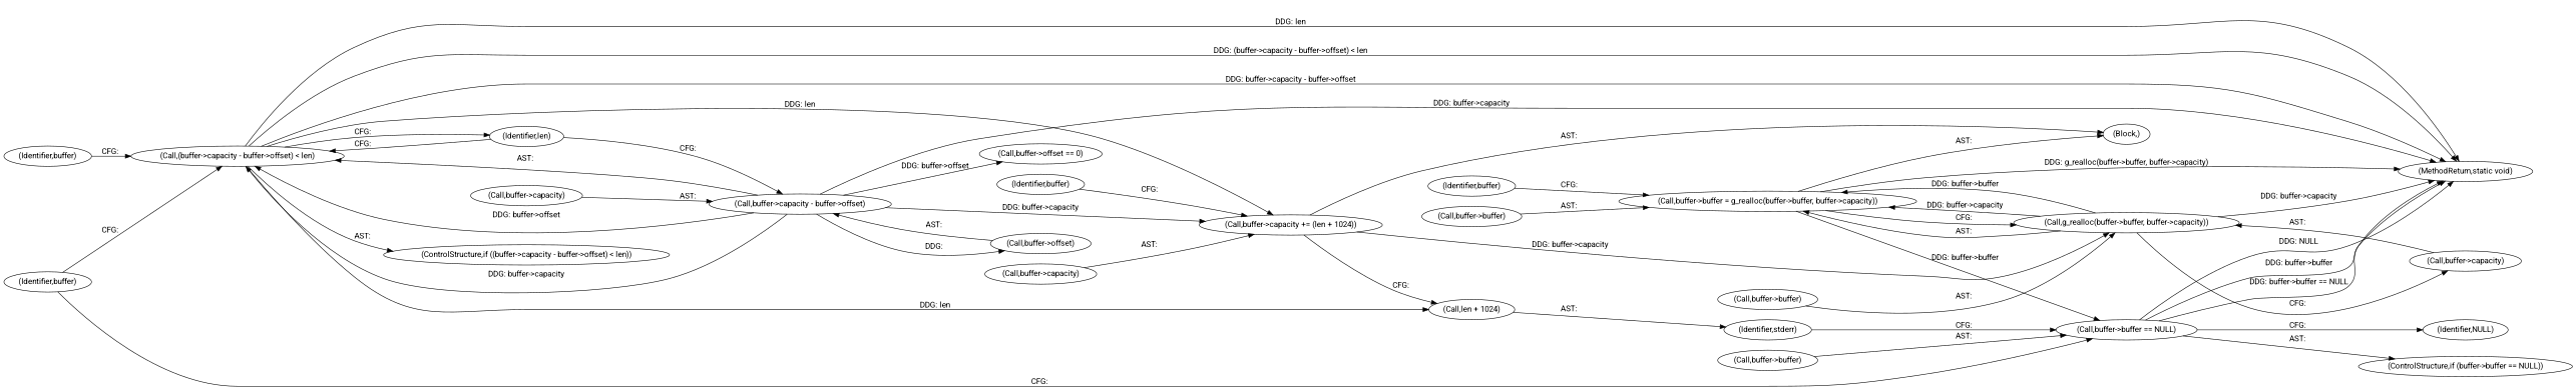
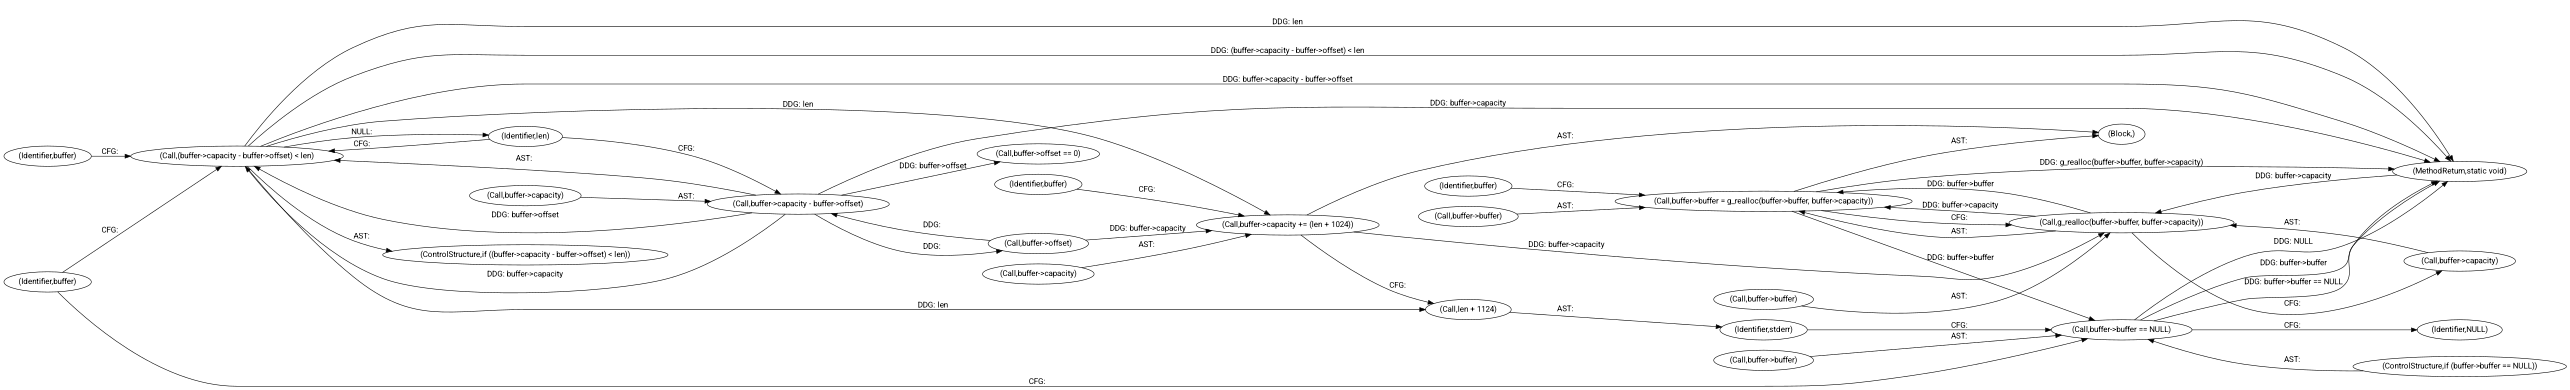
  digraph {
    fontname=Roboto
    rankdir=LR
    node [fontname=Roboto]
    edge [fontname=Roboto]
    n1 [label="(Call,buffer->buffer = g_realloc(buffer->buffer, buffer->capacity))"]
    n2 [label="(Call,g_realloc(buffer->buffer, buffer->capacity))"]
    n3 [label="(Call,buffer->buffer == NULL)"]
    n4 [label="(MethodReturn,static void)"]
    n5 [label="(Block,)"]
    n6 [label="(Call,buffer->capacity)"]
    n7 [label="(Identifier,NULL)"]
    n8 [label="(ControlStructure,if (buffer->buffer == NULL))"]
    n9 [label="(Call,buffer->capacity += (len + 1024))"]
-   n10 [label="(Call,len + 1024)"]
+   n10 [label="(Call,len + 1124)"]
    n11 [label="(Identifier,stderr)"]
    n12 [label="(Call,(buffer->capacity - buffer->offset) < len)"]
    n13 [label="(Identifier,len)"]
    n14 [label="(ControlStructure,if ((buffer->capacity - buffer->offset) < len))"]
    n15 [label="(Call,buffer->capacity - buffer->offset)"]
    n16 [label="(Call,buffer->offset)"]
    n17 [label="(Call,buffer->offset == 0)"]
    n18 [label="(Call,buffer->buffer)"]
    n19 [label="(Call,buffer->capacity)"]
    n20 [label="(Identifier,buffer)"]
    n21 [label="(Call,buffer->buffer)"]
    n22 [label="(Identifier,buffer)"]
    n23 [label="(Call,buffer->capacity)"]
    n24 [label="(Call,buffer->buffer)"]
    n25 [label="(Identifier,buffer)"]
    n26 [label="(Identifier,buffer)"]
    n1 -> n2 [label="CFG: "]
    n1 -> n3 [label="DDG: buffer->buffer"]
    n1 -> n4 [label="DDG: g_realloc(buffer->buffer, buffer->capacity)"]
    n1 -> n5 [label="AST: "]
    n2 -> n1 [label="AST: "]
    n2 -> n1 [label="DDG: buffer->buffer"]
    n2 -> n1 [label="DDG: buffer->capacity"]
-   n2 -> n4 [label="DDG: buffer->capacity"]
+   n4 -> n2 [label="DDG: buffer->capacity"]
    n2 -> n6 [label="CFG: "]
    n3 -> n4 [label="DDG: buffer->buffer == NULL"]
    n3 -> n4 [label="DDG: NULL"]
    n3 -> n4 [label="DDG: buffer->buffer"]
    n3 -> n7 [label="CFG: "]
-   n3 -> n8 [label="AST: "]
+   n8 -> n3 [label="AST: "]
    n6 -> n2 [label="AST: "]
    n9 -> n2 [label="DDG: buffer->capacity"]
    n9 -> n5 [label="AST: "]
    n9 -> n10 [label="CFG: "]
    n10 -> n11 [label="AST: "]
    n11 -> n3 [label="CFG: "]
    n12 -> n4 [label="DDG: len"]
    n12 -> n4 [label="DDG: (buffer->capacity - buffer->offset) < len"]
    n12 -> n4 [label="DDG: buffer->capacity - buffer->offset"]
    n12 -> n9 [label="DDG: len"]
    n12 -> n10 [label="DDG: len"]
-   n12 -> n13 [label="CFG: "]
+   n12 -> n13 [label="NULL: "]
    n12 -> n14 [label="AST: "]
    n13 -> n12 [label="CFG: "]
    n13 -> n15 [label="CFG: "]
    n15 -> n4 [label="DDG: buffer->capacity"]
-   n15 -> n9 [label="DDG: buffer->capacity"]
+   n16 -> n9 [label="DDG: buffer->capacity"]
    n15 -> n12 [label="AST: "]
    n15 -> n12 [label="DDG: buffer->capacity"]
    n15 -> n12 [label="DDG: buffer->offset"]
    n15 -> n16 [label="DDG: "]
    n15 -> n17 [label="DDG: buffer->offset"]
-   n16 -> n15 [label="AST: "]
+   n16 -> n15 [label="DDG: "]
    n18 -> n2 [label="AST: "]
    n19 -> n9 [label="AST: "]
    n20 -> n1 [label="CFG: "]
    n21 -> n3 [label="AST: "]
    n22 -> n12 [label="CFG: "]
    n23 -> n15 [label="AST: "]
    n24 -> n1 [label="AST: "]
    n25 -> n9 [label="CFG: "]
    n26 -> n3 [label="CFG: "]
    n26 -> n12 [label="CFG: "]
  }
